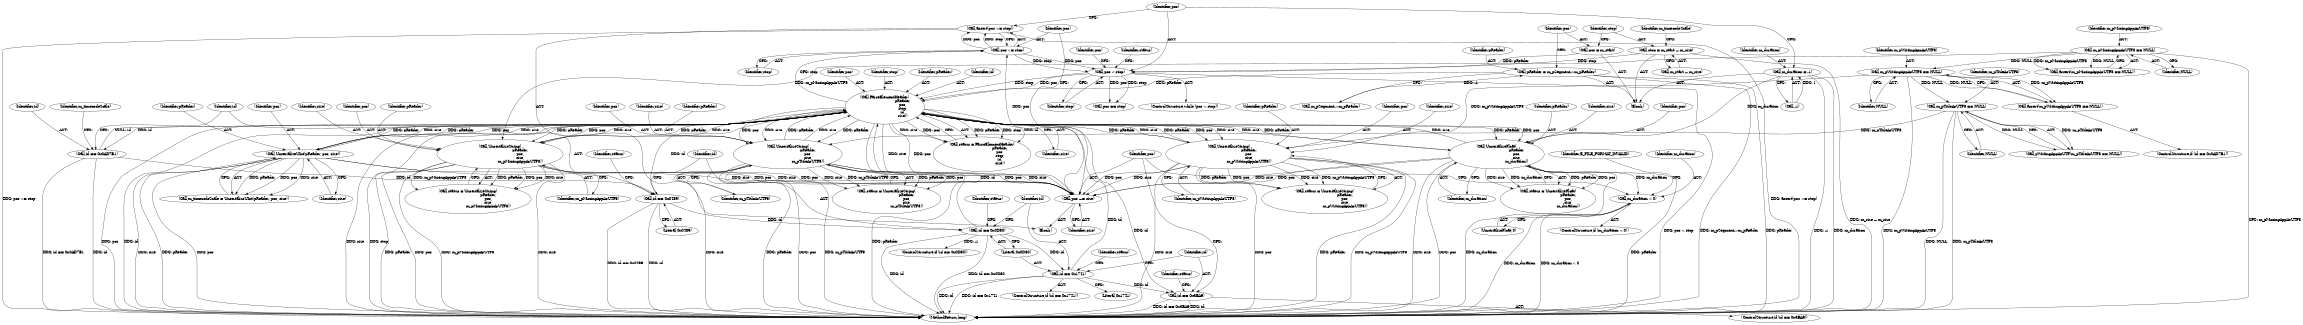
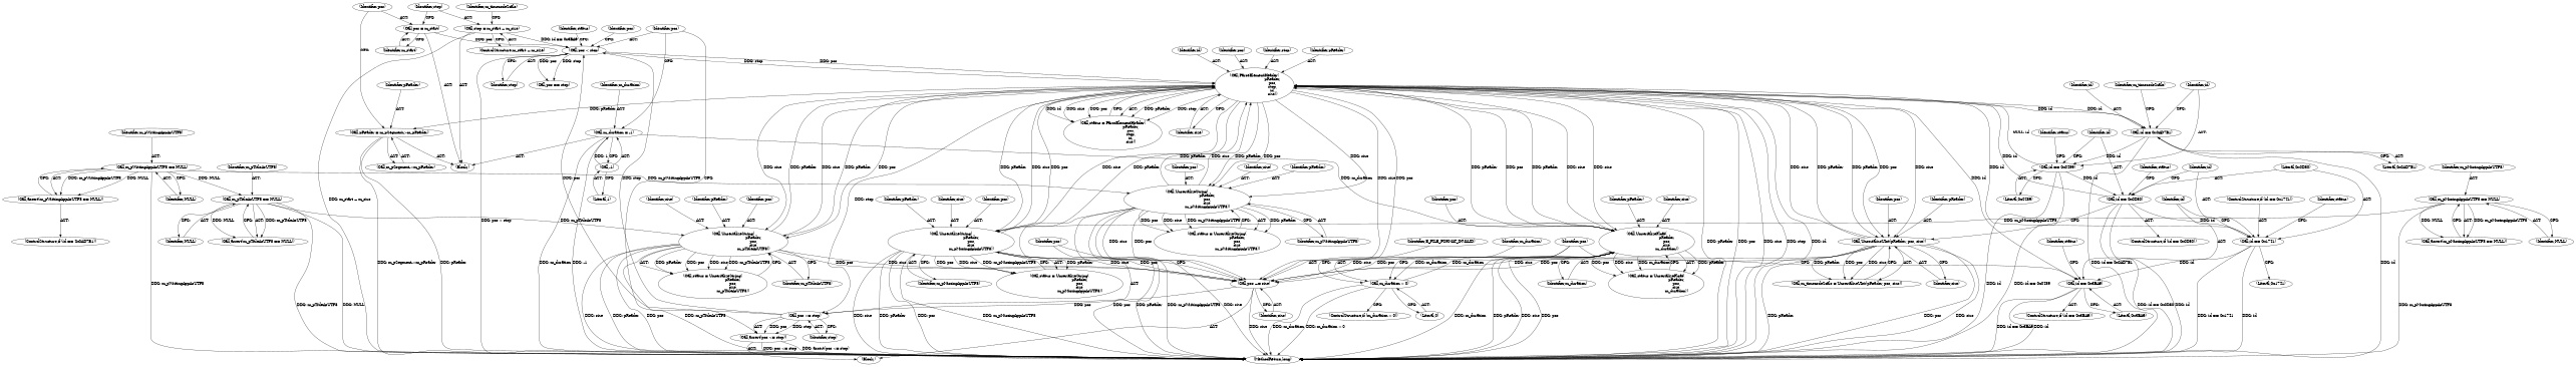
  digraph {
    n1 [label="(Call,assert(pos <= stop))"]
    n2 [label="(Call,pos <= stop)"]
    n3 [label="(MethodReturn,long)"]
    n4 [label="(Block,)"]
    n5 [label="(Call,pos < stop)"]
    n6 [label="(Identifier,stop)"]
    n7 [label="(Call,ParseElementHeader(\n                                pReader,\n                                pos,\n                                stop,\n                                id,\n                                size))"]
    n8 [label="(Identifier,stop)"]
    n9 [label="(Call,pos == stop)"]
-   n10 [label="(ControlStructure,while (pos < stop))"]
    n11 [label="(Call,pos += size)"]
    n12 [label="(Identifier,size)"]
    n13 [label="(Call,UnserializeString(\n                                    pReader,\n                                    pos,\n                                    size,\n                                    m_pWritingAppAsUTF8))"]
    n14 [label="(Call,status = UnserializeString(\n                                    pReader,\n                                    pos,\n                                    size,\n                                    m_pWritingAppAsUTF8))"]
    n15 [label="(Identifier,m_pWritingAppAsUTF8)"]
    n16 [label="(Call,UnserializeUInt(pReader, pos, size))"]
    n17 [label="(Call,UnserializeString(\n                                    pReader,\n                                    pos,\n                                    size,\n                                    m_pMuxingAppAsUTF8))"]
    n18 [label="(Call,UnserializeString(\n                                    pReader,\n                                    pos,\n                                    size,\n                                    m_pTitleAsUTF8))"]
    n19 [label="(Call,UnserializeFloat(\n                                    pReader,\n                                    pos,\n                                    size,\n                                    m_duration))"]
    n20 [label="(Call,id == 0x0AD7B1)"]
    n21 [label="(Call,status = ParseElementHeader(\n                                pReader,\n                                pos,\n                                stop,\n                                id,\n                                size))"]
    n22 [label="(Identifier,size)"]
    n23 [label="(Call,id == 0x3BA9)"]
    n24 [label="(Call,m_timecodeScale = UnserializeUInt(pReader, pos, size))"]
    n25 [label="(Identifier,size)"]
    n26 [label="(Identifier,m_pMuxingAppAsUTF8)"]
    n27 [label="(Call,status = UnserializeString(\n                                    pReader,\n                                    pos,\n                                    size,\n                                    m_pMuxingAppAsUTF8))"]
    n28 [label="(Call,status = UnserializeString(\n                                    pReader,\n                                    pos,\n                                    size,\n                                    m_pTitleAsUTF8))"]
    n29 [label="(Identifier,m_pTitleAsUTF8)"]
    n30 [label="(Call,m_duration < 0)"]
    n31 [label="(Identifier,m_duration)"]
    n32 [label="(Call,status = UnserializeFloat(\n                                    pReader,\n                                    pos,\n                                    size,\n                                    m_duration))"]
    n33 [label="(Call,id == 0x0489)"]
+   n34 [label="(Literal,0x0AD7B1)"]
    n35 [label="(Call,m_pMuxingAppAsUTF8 == NULL)"]
    n36 [label="(Call,m_pWritingAppAsUTF8 == NULL)"]
    n37 [label="(Call,assert(m_pMuxingAppAsUTF8 == NULL))"]
    n38 [label="(Identifier,NULL)"]
    n39 [label="(Call,m_pTitleAsUTF8 == NULL)"]
    n40 [label="(Call,assert(m_pWritingAppAsUTF8 == NULL))"]
    n41 [label="(Identifier,NULL)"]
    n42 [label="(Identifier,NULL)"]
-   n43 [label="(Call,pWritingAppAsUTF(m_pTitleAsUTF8 == NULL))"]
-   n44 [label="(ControlStructure,if (id == 0x0AD7B1))"]
+   n43 [label="(Call,assert(m_pTitleAsUTF8 == NULL))"]
+   n44 [label="(ControlStructure,if (id == 4x0AD7B1))"]
    n45 [label="(ControlStructure,if (m_duration < 0))"]
-   n46 [label="(UnserializeFloat,0)"]
+   n46 [label="(Literal,0)"]
    n47 [label="(Call,m_duration = -1)"]
    n48 [label="(Call,-1)"]
    n49 [label="(Block,)"]
+   n50 [label="(Literal,1)"]
    n51 [label="(Call,pReader = m_pSegment->m_pReader)"]
    n52 [label="(Call,m_pSegment->m_pReader)"]
    n53 [label="(Call,pos = m_start)"]
+   n54 [label="(Identifier,m_start)"]
    n55 [label="(Call,stop = m_start + m_size)"]
-   n56 [label="(Call,m_start + m_size)"]
+   n56 [label="(ControlStructure,m_start + m_size)"]
    n57 [label="(Call,id == 0x0D80)"]
    n58 [label="(Call,id == 0x1741)"]
    n59 [label="(Literal,0x0D80)"]
    n60 [label="(ControlStructure,if (id == 0x0D80))"]
    n61 [label="(ControlStructure,if (id == 0x1741))"]
    n62 [label="(Literal,0x1741)"]
    n63 [label="(Literal,0x0489)"]
    n64 [label="(ControlStructure,if (id == 0x3BA9))"]
+   n65 [label="(Literal,0x3BA9)"]
    n66 [label="(Identifier,pos)"]
    n67 [label="(Identifier,pReader)"]
    n68 [label="(Identifier,id)"]
    n69 [label="(Identifier,E_FILE_FORMAT_INVALID)"]
    n70 [label="(Identifier,m_pMuxingAppAsUTF8)"]
    n71 [label="(Identifier,m_duration)"]
    n72 [label="(Identifier,pos)"]
    n73 [label="(Identifier,size)"]
    n74 [label="(Identifier,stop)"]
    n75 [label="(Identifier,id)"]
    n76 [label="(Identifier,pReader)"]
    n77 [label="(Identifier,pos)"]
    n78 [label="(Identifier,status)"]
    n79 [label="(Identifier,pos)"]
    n80 [label="(Identifier,pos)"]
    n81 [label="(Identifier,pos)"]
    n82 [label="(Identifier,status)"]
    n83 [label="(Identifier,status)"]
    n84 [label="(Identifier,size)"]
    n85 [label="(Identifier,m_pTitleAsUTF8)"]
    n86 [label="(Identifier,status)"]
    n87 [label="(Identifier,pos)"]
    n88 [label="(Identifier,m_timecodeScale)"]
    n89 [label="(Identifier,id)"]
    n90 [label="(Identifier,m_pWritingAppAsUTF8)"]
    n91 [label="(Identifier,pos)"]
    n92 [label="(Identifier,id)"]
    n93 [label="(Identifier,pReader)"]
    n94 [label="(Identifier,m_timecodeScale)"]
    n95 [label="(Identifier,pos)"]
    n96 [label="(Identifier,pReader)"]
    n97 [label="(Identifier,size)"]
    n98 [label="(Identifier,pReader)"]
    n99 [label="(Identifier,m_duration)"]
    n100 [label="(Identifier,stop)"]
    n101 [label="(Identifier,pReader)"]
    n102 [label="(Identifier,status)"]
    n103 [label="(Identifier,size)"]
    n104 [label="(Identifier,pReader)"]
    n105 [label="(Identifier,pos)"]
    n106 [label="(Identifier,pos)"]
    n107 [label="(Identifier,id)"]
    n108 [label="(Identifier,id)"]
-   n1 -> n2 [label="CFG: "]
    n1 -> n3 [label="DDG: pos <= stop"]
    n1 -> n3 [label="DDG: assert(pos <= stop)"]
    n1 -> n4 [label="AST: "]
    n2 -> n1 [label="AST: "]
    n2 -> n1 [label="DDG: pos"]
    n2 -> n1 [label="DDG: stop"]
    n2 -> n5 [label="DDG: pos"]
    n2 -> n5 [label="DDG: stop"]
    n2 -> n6 [label="CFG: "]
    n5 -> n3 [label="DDG: pos < stop"]
    n5 -> n7 [label="DDG: pos"]
    n5 -> n7 [label="DDG: stop"]
    n5 -> n8 [label="CFG: "]
    n5 -> n9 [label="DDG: pos"]
    n5 -> n9 [label="DDG: stop"]
-   n5 -> n10 [label="AST: "]
    n6 -> n2 [label="AST: "]
-   n7 -> n2 [label="CFG: stop"]
+   n7 -> n2 [label="DDG: stop"]
    n7 -> n3 [label="DDG: pReader"]
    n7 -> n3 [label="DDG: pos"]
    n7 -> n3 [label="DDG: size"]
    n7 -> n3 [label="DDG: stop"]
    n7 -> n3 [label="DDG: id"]
    n7 -> n11 [label="DDG: size"]
    n7 -> n11 [label="DDG: pos"]
    n7 -> n13 [label="DDG: pReader"]
    n7 -> n13 [label="DDG: pos"]
    n7 -> n13 [label="DDG: size"]
    n7 -> n16 [label="DDG: pReader"]
    n7 -> n16 [label="DDG: pos"]
    n7 -> n16 [label="DDG: size"]
    n7 -> n17 [label="DDG: pReader"]
    n7 -> n17 [label="DDG: pos"]
    n7 -> n17 [label="DDG: size"]
    n7 -> n18 [label="DDG: pReader"]
    n7 -> n18 [label="DDG: pos"]
    n7 -> n18 [label="DDG: size"]
    n7 -> n19 [label="DDG: pReader"]
    n7 -> n19 [label="DDG: pos"]
    n7 -> n19 [label="DDG: size"]
    n7 -> n20 [label="DDG: id"]
    n7 -> n21 [label="AST: "]
    n7 -> n21 [label="DDG: pReader"]
    n7 -> n21 [label="DDG: stop"]
    n7 -> n21 [label="DDG: id"]
    n7 -> n21 [label="DDG: size"]
    n7 -> n21 [label="DDG: pos"]
    n7 -> n22 [label="CFG: "]
    n7 -> n23 [label="DDG: id"]
    n8 -> n5 [label="AST: "]
    n11 -> n2 [label="DDG: pos"]
+   n11 -> n3 [label="DDG: size"]
    n11 -> n4 [label="AST: "]
    n11 -> n12 [label="CFG: "]
    n12 -> n11 [label="AST: "]
    n13 -> n3 [label="DDG: size"]
    n13 -> n3 [label="DDG: pos"]
    n13 -> n3 [label="DDG: pReader"]
    n13 -> n3 [label="DDG: m_pWritingAppAsUTF8"]
    n13 -> n7 [label="DDG: pReader"]
    n13 -> n7 [label="DDG: size"]
    n13 -> n11 [label="DDG: size"]
    n13 -> n11 [label="DDG: pos"]
    n13 -> n14 [label="AST: "]
    n13 -> n14 [label="DDG: pReader"]
    n13 -> n14 [label="DDG: pos"]
    n13 -> n14 [label="DDG: size"]
    n13 -> n14 [label="DDG: m_pWritingAppAsUTF8"]
    n13 -> n15 [label="CFG: "]
    n14 -> n13 [label="CFG: "]
    n15 -> n13 [label="AST: "]
    n16 -> n3 [label="DDG: pReader"]
    n16 -> n3 [label="DDG: pos"]
    n16 -> n3 [label="DDG: size"]
    n16 -> n7 [label="DDG: pReader"]
    n16 -> n7 [label="DDG: size"]
    n16 -> n11 [label="DDG: size"]
    n16 -> n11 [label="DDG: pos"]
    n16 -> n24 [label="AST: "]
    n16 -> n24 [label="DDG: pReader"]
    n16 -> n24 [label="DDG: pos"]
    n16 -> n24 [label="DDG: size"]
    n16 -> n25 [label="CFG: "]
    n17 -> n3 [label="DDG: size"]
    n17 -> n3 [label="DDG: pReader"]
    n17 -> n3 [label="DDG: pos"]
    n17 -> n3 [label="DDG: m_pMuxingAppAsUTF8"]
    n17 -> n7 [label="DDG: pReader"]
    n17 -> n7 [label="DDG: size"]
    n17 -> n11 [label="DDG: size"]
    n17 -> n11 [label="DDG: pos"]
    n17 -> n26 [label="CFG: "]
    n17 -> n27 [label="AST: "]
    n17 -> n27 [label="DDG: pReader"]
    n17 -> n27 [label="DDG: pos"]
    n17 -> n27 [label="DDG: size"]
    n17 -> n27 [label="DDG: m_pMuxingAppAsUTF8"]
    n18 -> n3 [label="DDG: size"]
    n18 -> n3 [label="DDG: pReader"]
    n18 -> n3 [label="DDG: pos"]
    n18 -> n3 [label="DDG: m_pTitleAsUTF8"]
    n18 -> n7 [label="DDG: pReader"]
    n18 -> n7 [label="DDG: size"]
    n18 -> n11 [label="DDG: size"]
    n18 -> n11 [label="DDG: pos"]
    n18 -> n28 [label="AST: "]
    n18 -> n28 [label="DDG: pReader"]
    n18 -> n28 [label="DDG: pos"]
    n18 -> n28 [label="DDG: size"]
    n18 -> n28 [label="DDG: m_pTitleAsUTF8"]
    n18 -> n29 [label="CFG: "]
    n19 -> n3 [label="DDG: m_duration"]
    n19 -> n3 [label="DDG: pReader"]
    n19 -> n3 [label="DDG: size"]
    n19 -> n3 [label="DDG: pos"]
    n19 -> n7 [label="DDG: pReader"]
    n19 -> n7 [label="DDG: size"]
    n19 -> n11 [label="DDG: size"]
    n19 -> n11 [label="DDG: pos"]
    n19 -> n30 [label="DDG: m_duration"]
    n19 -> n31 [label="CFG: "]
    n19 -> n32 [label="AST: "]
    n19 -> n32 [label="DDG: pReader"]
    n19 -> n32 [label="DDG: pos"]
    n19 -> n32 [label="DDG: size"]
    n19 -> n32 [label="DDG: m_duration"]
    n20 -> n3 [label="DDG: id"]
    n20 -> n3 [label="DDG: id == 0x0AD7B1"]
-   n20 -> n7 [label="NULL: id"]
+   n20 -> n7 [label="DDG: id"]
    n20 -> n33 [label="DDG: id"]
+   n20 -> n34 [label="CFG: "]
    n21 -> n7 [label="CFG: "]
    n22 -> n7 [label="AST: "]
    n23 -> n3 [label="DDG: id == 0x3BA9"]
    n23 -> n3 [label="DDG: id"]
    n23 -> n64 [label="AST: "]
+   n23 -> n65 [label="CFG: "]
    n24 -> n16 [label="CFG: "]
    n25 -> n16 [label="AST: "]
    n26 -> n17 [label="AST: "]
    n27 -> n17 [label="CFG: "]
    n28 -> n18 [label="CFG: "]
    n29 -> n18 [label="AST: "]
    n30 -> n3 [label="DDG: m_duration"]
    n30 -> n3 [label="DDG: m_duration < 0"]
-   n30 -> n45 [label="AST: "]
+   n30 -> n19 [label="DDG: m_duration"]
+   n30 -> n45 [label="CFG: "]
    n30 -> n46 [label="CFG: "]
    n31 -> n19 [label="AST: "]
    n32 -> n19 [label="CFG: "]
    n33 -> n3 [label="DDG: id"]
    n33 -> n3 [label="DDG: id == 0x0489"]
-   n33 -> n7 [label="DDG: id"]
+   n33 -> n7 [label="NULL: id"]
    n33 -> n57 [label="DDG: id"]
    n33 -> n63 [label="CFG: "]
-   n35 -> n3 [label="CFG: m_pMuxingAppAsUTF8"]
+   n34 -> n20 [label="AST: "]
+   n35 -> n3 [label="DDG: m_pMuxingAppAsUTF8"]
    n35 -> n17 [label="DDG: m_pMuxingAppAsUTF8"]
-   n35 -> n36 [label="DDG: NULL"]
    n35 -> n37 [label="AST: "]
    n35 -> n37 [label="DDG: m_pMuxingAppAsUTF8"]
    n35 -> n37 [label="DDG: NULL"]
    n35 -> n38 [label="CFG: "]
    n36 -> n3 [label="DDG: m_pWritingAppAsUTF8"]
    n36 -> n13 [label="DDG: m_pWritingAppAsUTF8"]
    n36 -> n39 [label="DDG: NULL"]
    n36 -> n40 [label="AST: "]
    n36 -> n40 [label="DDG: m_pWritingAppAsUTF8"]
    n36 -> n40 [label="DDG: NULL"]
    n36 -> n41 [label="CFG: "]
    n37 -> n35 [label="CFG: "]
    n38 -> n35 [label="AST: "]
    n39 -> n3 [label="DDG: m_pTitleAsUTF8"]
    n39 -> n3 [label="DDG: NULL"]
    n39 -> n18 [label="DDG: m_pTitleAsUTF8"]
    n39 -> n42 [label="CFG: "]
    n39 -> n43 [label="AST: "]
    n39 -> n43 [label="DDG: m_pTitleAsUTF8"]
    n39 -> n43 [label="DDG: NULL"]
    n40 -> n36 [label="CFG: "]
    n40 -> n44 [label="AST: "]
    n41 -> n36 [label="AST: "]
    n42 -> n39 [label="AST: "]
    n43 -> n39 [label="CFG: "]
    n46 -> n30 [label="AST: "]
    n47 -> n3 [label="DDG: m_duration"]
    n47 -> n3 [label="DDG: -1"]
    n47 -> n19 [label="DDG: m_duration"]
    n47 -> n48 [label="CFG: "]
    n47 -> n49 [label="AST: "]
    n48 -> n47 [label="AST: "]
    n48 -> n47 [label="DDG: 1"]
+   n48 -> n50 [label="CFG: "]
+   n50 -> n48 [label="AST: "]
    n51 -> n3 [label="DDG: pReader"]
    n51 -> n3 [label="DDG: m_pSegment->m_pReader"]
-   n51 -> n7 [label="DDG: pReader"]
+   n7 -> n51 [label="DDG: pReader"]
    n51 -> n49 [label="AST: "]
-   n51 -> n52 [label="CFG: "]
-   n52 -> n51 [label="DDG: -1"]
-   n53 -> n5 [label="DDG: pReader"]
+   n51 -> n52 [label="AST: "]
+   n52 -> n51 [label="AST: "]
+   n53 -> n5 [label="DDG: pos"]
    n53 -> n49 [label="AST: "]
-   n55 -> n3 [label="DDG: m_size + m_size"]
-   n55 -> n5 [label="DDG: stop"]
+   n53 -> n54 [label="CFG: "]
+   n54 -> n53 [label="AST: "]
+   n55 -> n3 [label="DDG: m_start + m_size"]
+   n55 -> n5 [label="DDG: id == 0x3BA9"]
    n55 -> n49 [label="AST: "]
    n55 -> n56 [label="CFG: "]
    n56 -> n55 [label="AST: "]
    n57 -> n3 [label="DDG: id == 0x0D80"]
    n57 -> n3 [label="DDG: id"]
    n57 -> n7 [label="DDG: id"]
    n57 -> n58 [label="DDG: id"]
-   n57 -> n59 [label="CFG: "]
-   n57 -> n60 [label="DDG: -1"]
+   n57 -> n16 [label="CFG: "]
+   n57 -> n60 [label="AST: "]
    n58 -> n3 [label="DDG: id == 0x1741"]
    n58 -> n3 [label="DDG: id"]
    n58 -> n7 [label="DDG: id"]
    n58 -> n23 [label="DDG: id"]
-   n58 -> n61 [label="AST: "]
+   n61 -> n58 [label="AST: "]
    n58 -> n62 [label="CFG: "]
    n59 -> n57 [label="AST: "]
    n59 -> n58 [label="AST: "]
    n63 -> n33 [label="AST: "]
+   n65 -> n23 [label="AST: "]
    n66 -> n16 [label="AST: "]
    n67 -> n19 [label="AST: "]
    n68 -> n7 [label="AST: "]
    n69 -> n30 [label="CFG: "]
    n70 -> n35 [label="AST: "]
    n71 -> n47 [label="AST: "]
    n72 -> n1 [label="CFG: "]
    n72 -> n5 [label="AST: "]
    n72 -> n47 [label="CFG: "]
    n73 -> n19 [label="AST: "]
    n74 -> n53 [label="CFG: "]
    n74 -> n55 [label="AST: "]
    n75 -> n33 [label="CFG: "]
    n75 -> n57 [label="AST: "]
    n76 -> n17 [label="AST: "]
    n77 -> n19 [label="AST: "]
    n78 -> n57 [label="CFG: "]
    n79 -> n13 [label="AST: "]
    n80 -> n5 [label="CFG: "]
    n81 -> n2 [label="AST: "]
    n81 -> n11 [label="CFG: "]
    n82 -> n58 [label="CFG: "]
    n83 -> n5 [label="CFG: "]
    n84 -> n13 [label="AST: "]
    n85 -> n39 [label="AST: "]
    n86 -> n33 [label="CFG: "]
    n87 -> n11 [label="AST: "]
    n87 -> n23 [label="CFG: "]
    n87 -> n30 [label="CFG: "]
    n88 -> n55 [label="CFG: "]
    n89 -> n20 [label="AST: "]
    n90 -> n36 [label="AST: "]
    n91 -> n7 [label="AST: "]
    n92 -> n23 [label="AST: "]
    n92 -> n58 [label="CFG: "]
    n93 -> n18 [label="AST: "]
    n94 -> n20 [label="CFG: "]
    n95 -> n18 [label="AST: "]
    n96 -> n13 [label="AST: "]
    n97 -> n17 [label="AST: "]
    n98 -> n16 [label="AST: "]
    n99 -> n30 [label="AST: "]
    n100 -> n7 [label="AST: "]
    n101 -> n7 [label="AST: "]
    n102 -> n23 [label="CFG: "]
    n103 -> n18 [label="AST: "]
    n104 -> n51 [label="AST: "]
    n105 -> n51 [label="CFG: "]
    n105 -> n53 [label="AST: "]
    n106 -> n17 [label="AST: "]
    n107 -> n57 [label="CFG: "]
    n107 -> n58 [label="AST: "]
    n108 -> n20 [label="CFG: "]
    n108 -> n33 [label="AST: "]
  }
